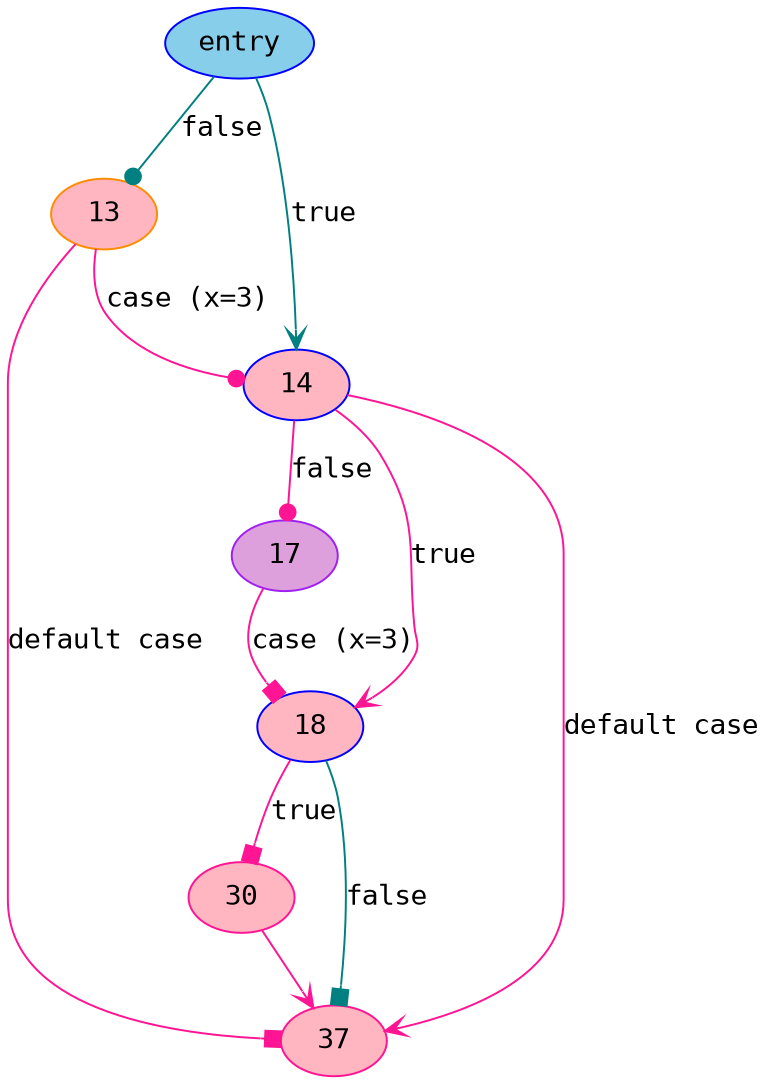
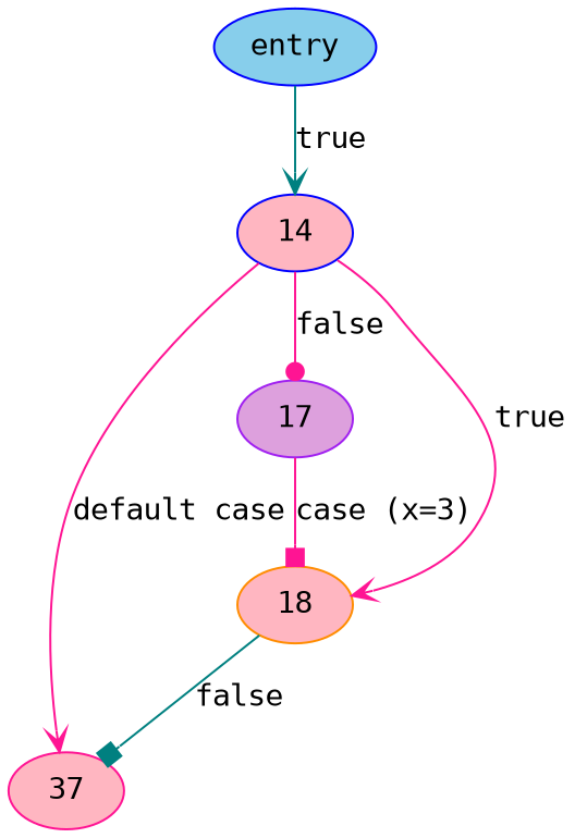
  digraph {
    fontname="DejaVu Sans Mono"
    node [color=blue fillcolor=lightpink fontname="DejaVu Sans Mono" style=filled]
    edge [arrowhead=vee color=deeppink fontname="DejaVu Sans Mono"]
    n1 [fillcolor=skyblue label=entry]
-   13 [color=darkorange]
    14
    37 [color=deeppink]
    17 [color=purple fillcolor=plum]
-   18
-   30 [color=deeppink]
-   n1 -> 13 [arrowhead=dot color=teal label=false]
+   18 [color=darkorange]
    n1 -> 14 [color=teal label=true]
-   13 -> 14 [arrowhead=dot label="case (x=3)"]
-   13 -> 37 [arrowhead=box label="default case"]
    14 -> 37 [label="default case"]
    14 -> 17 [arrowhead=dot label=false]
    14 -> 18 [label=true]
    17 -> 18 [arrowhead=box label="case (x=3)"]
    18 -> 37 [arrowhead=box color=teal label=false]
-   18 -> 30 [arrowhead=box label=true]
-   30 -> 37
  }
